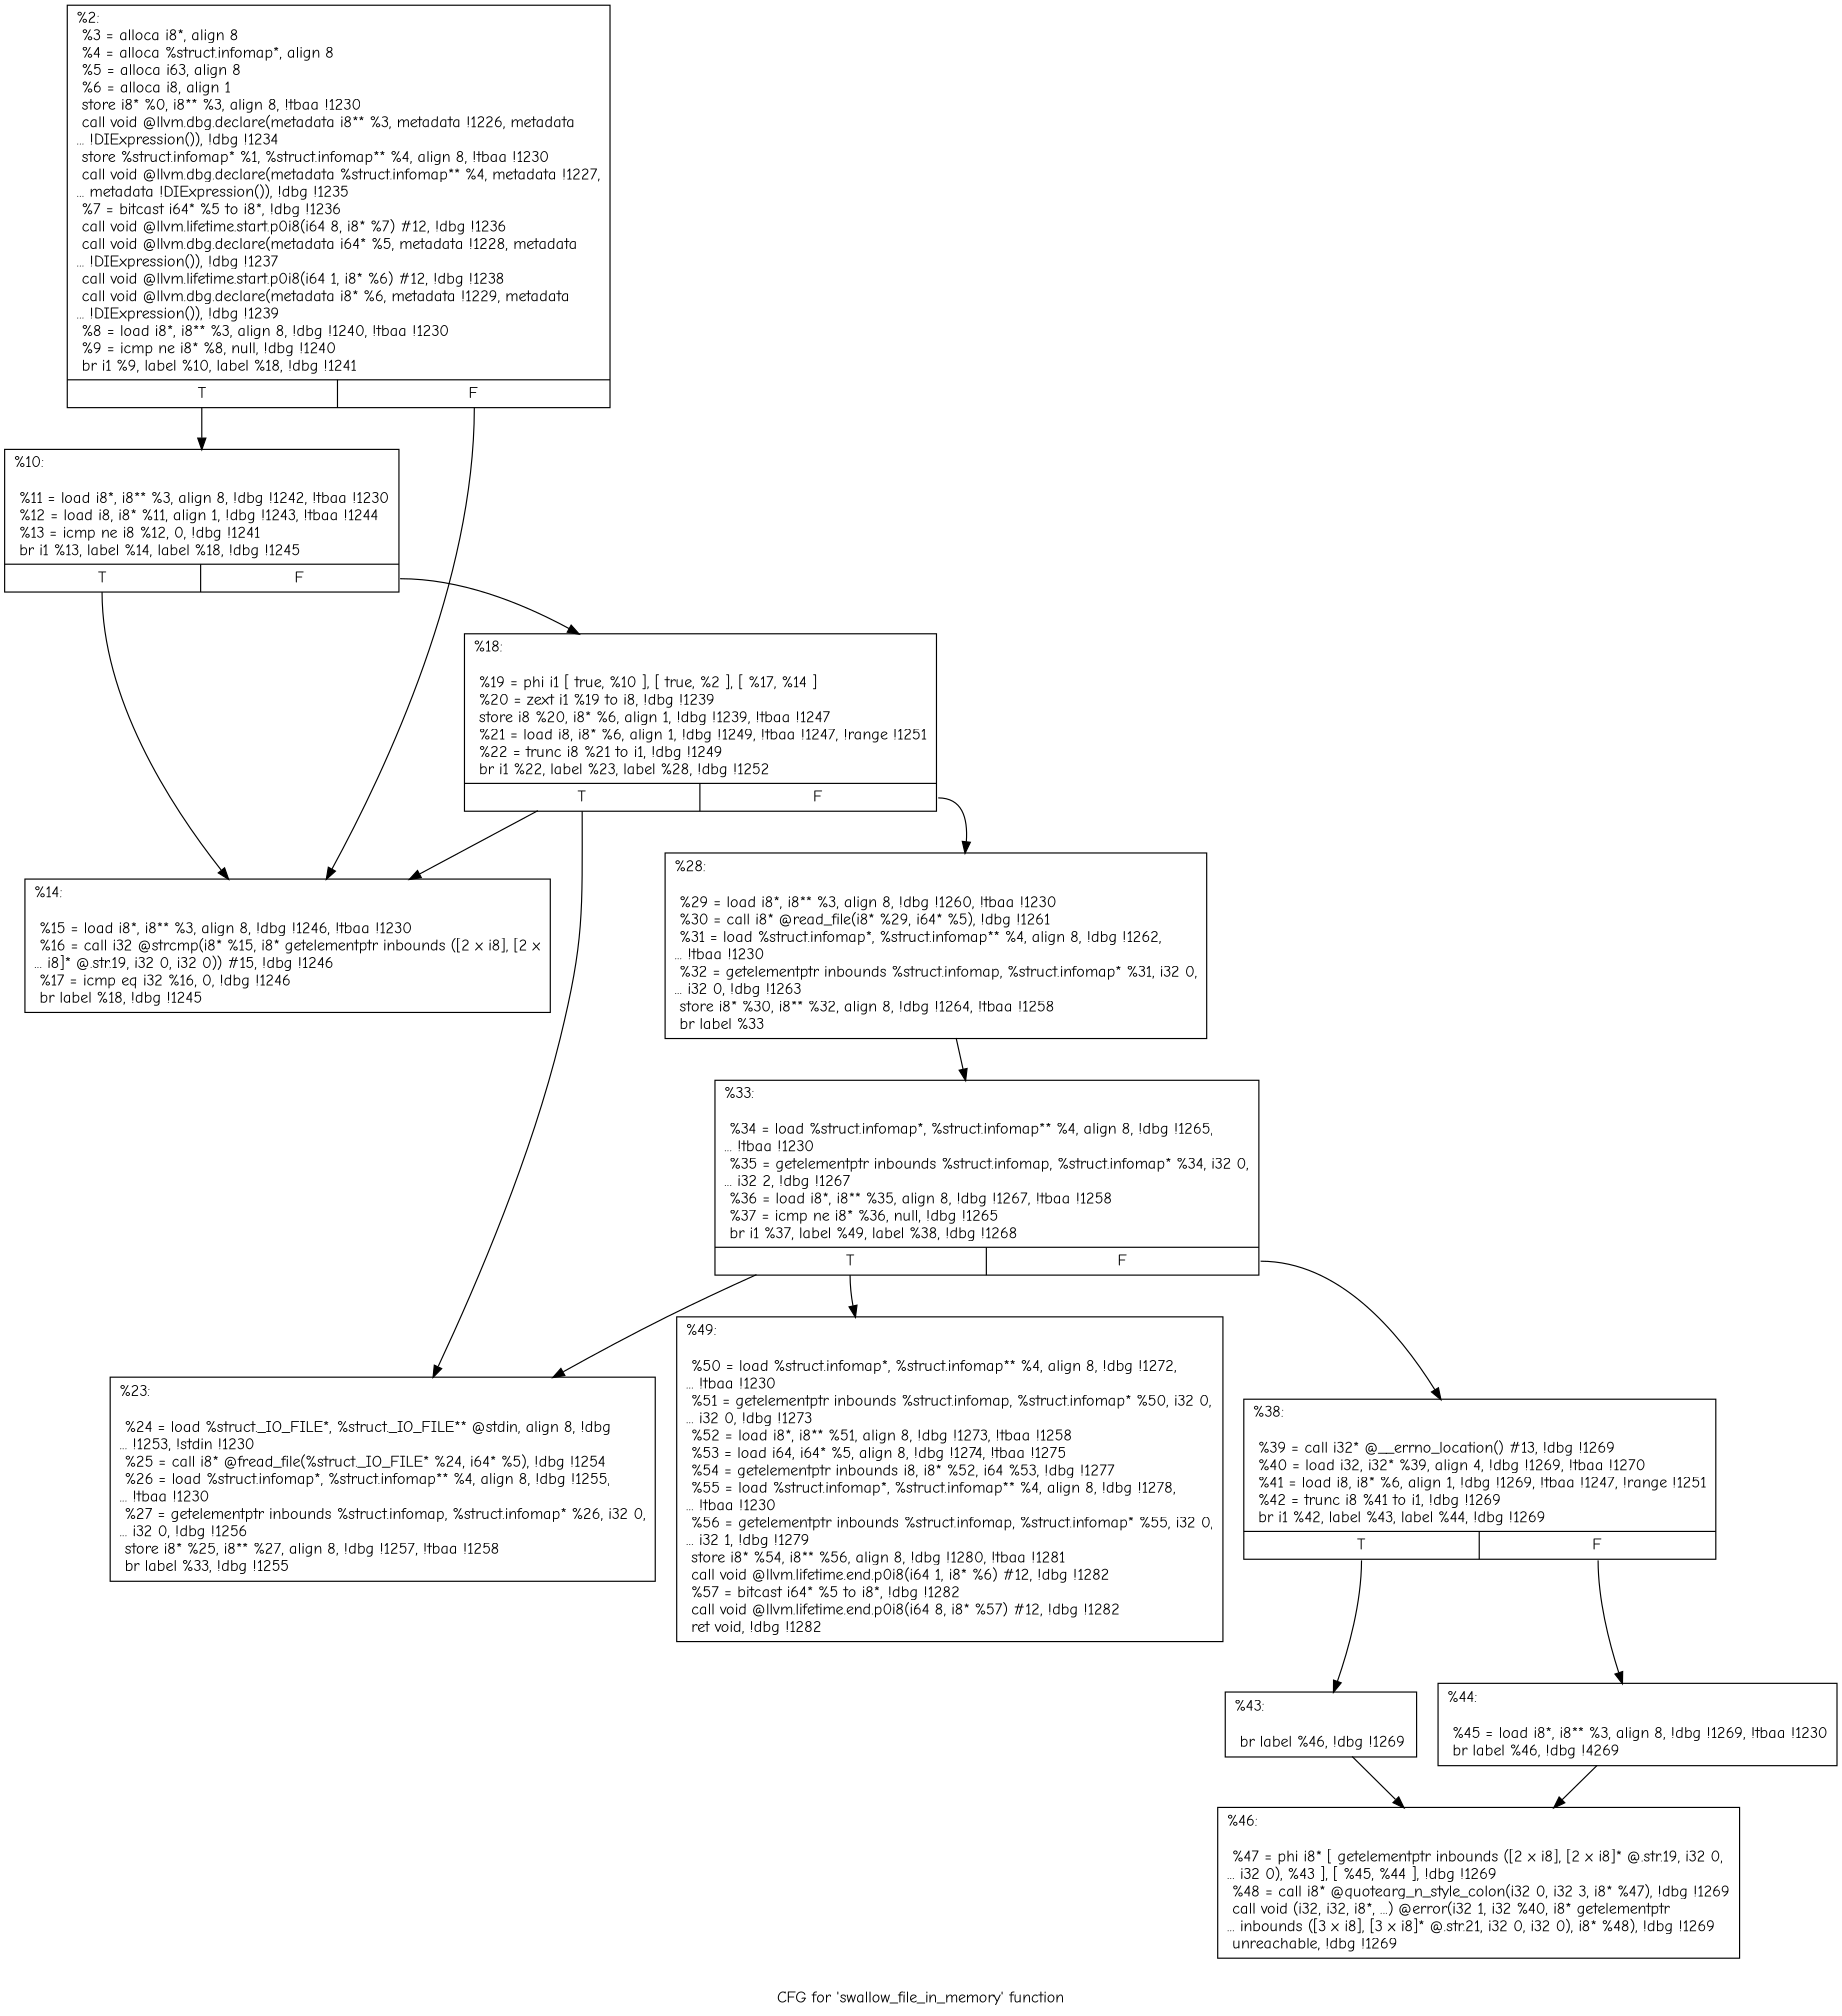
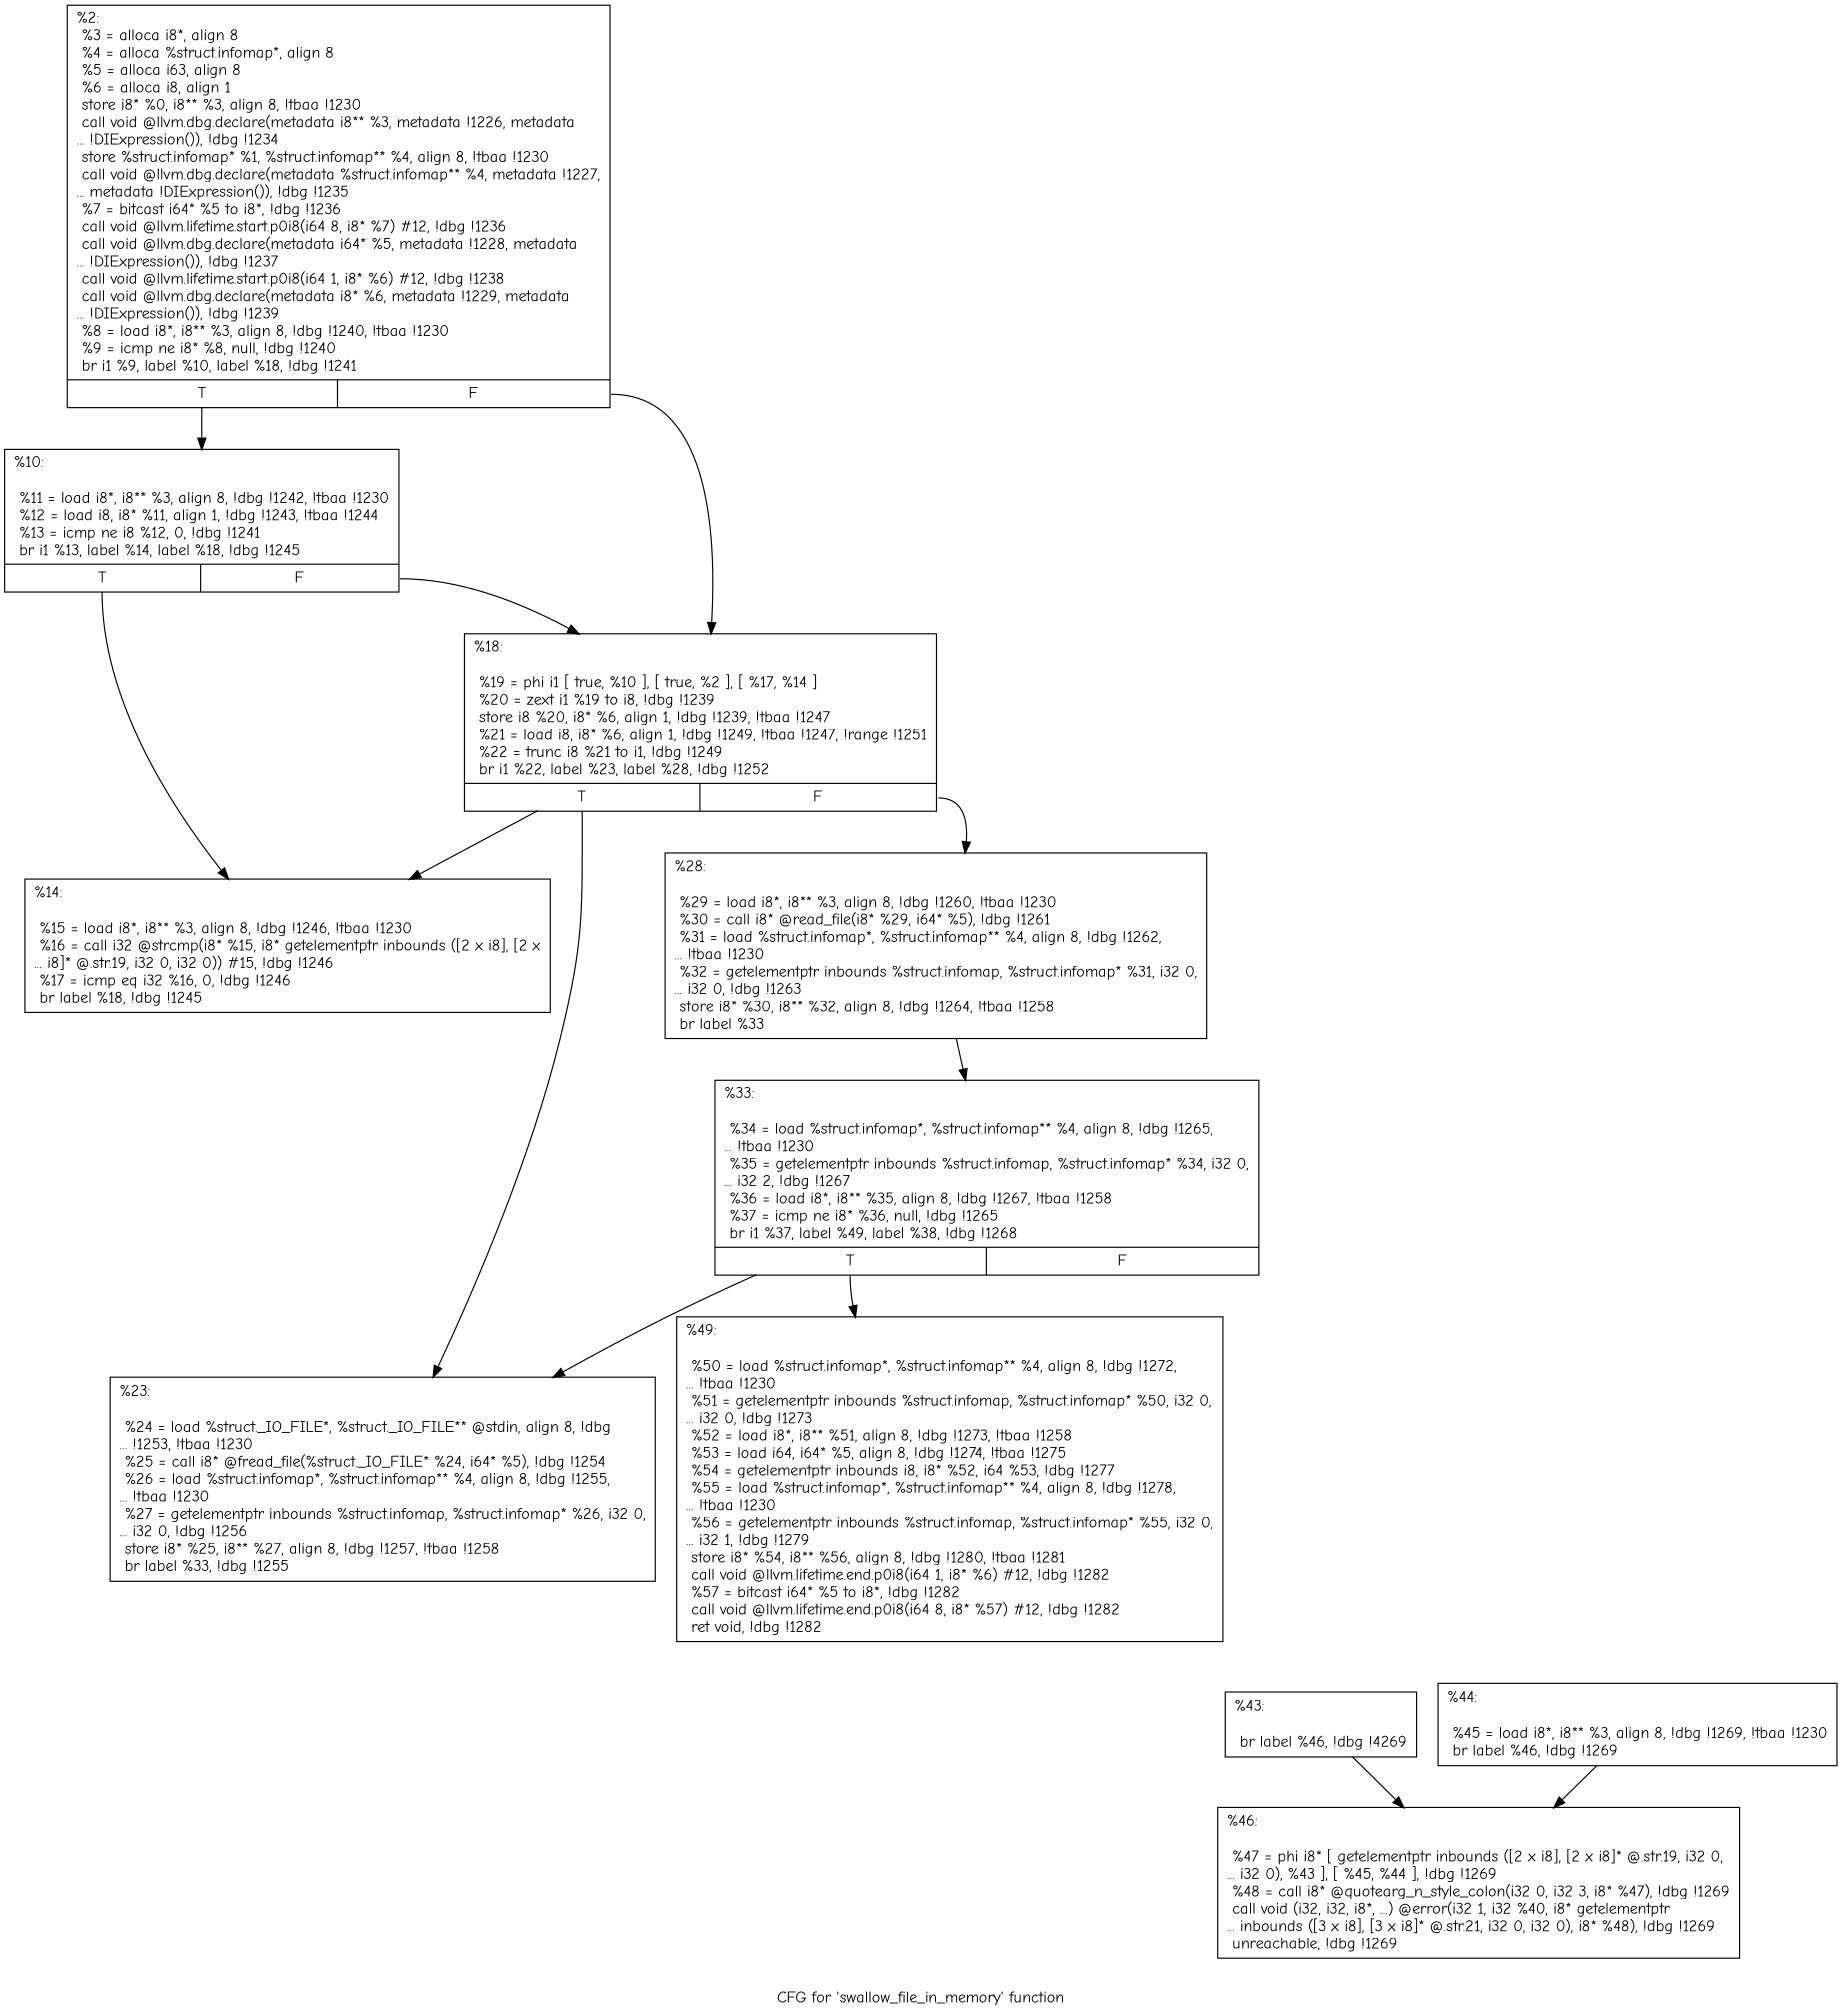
  digraph {
    fontname="Comic Neue"
    label="CFG for 'swallow_file_in_memory' function"
    node [fontname="Comic Neue" shape=record]
    edge [fontname="Comic Neue"]
    n1 [label="{%2:\l  %3 = alloca i8*, align 8\l  %4 = alloca %struct.infomap*, align 8\l  %5 = alloca i63, align 8\l  %6 = alloca i8, align 1\l  store i8* %0, i8** %3, align 8, !tbaa !1230\l  call void @llvm.dbg.declare(metadata i8** %3, metadata !1226, metadata\l... !DIExpression()), !dbg !1234\l  store %struct.infomap* %1, %struct.infomap** %4, align 8, !tbaa !1230\l  call void @llvm.dbg.declare(metadata %struct.infomap** %4, metadata !1227,\l... metadata !DIExpression()), !dbg !1235\l  %7 = bitcast i64* %5 to i8*, !dbg !1236\l  call void @llvm.lifetime.start.p0i8(i64 8, i8* %7) #12, !dbg !1236\l  call void @llvm.dbg.declare(metadata i64* %5, metadata !1228, metadata\l... !DIExpression()), !dbg !1237\l  call void @llvm.lifetime.start.p0i8(i64 1, i8* %6) #12, !dbg !1238\l  call void @llvm.dbg.declare(metadata i8* %6, metadata !1229, metadata\l... !DIExpression()), !dbg !1239\l  %8 = load i8*, i8** %3, align 8, !dbg !1240, !tbaa !1230\l  %9 = icmp ne i8* %8, null, !dbg !1240\l  br i1 %9, label %10, label %18, !dbg !1241\l|{<s0>T|<s1>F}}"]
    n2 [label="{%10:\l\l  %11 = load i8*, i8** %3, align 8, !dbg !1242, !tbaa !1230\l  %12 = load i8, i8* %11, align 1, !dbg !1243, !tbaa !1244\l  %13 = icmp ne i8 %12, 0, !dbg !1241\l  br i1 %13, label %14, label %18, !dbg !1245\l|{<s0>T|<s1>F}}"]
    n3 [label="{%18:\l\l  %19 = phi i1 [ true, %10 ], [ true, %2 ], [ %17, %14 ]\l  %20 = zext i1 %19 to i8, !dbg !1239\l  store i8 %20, i8* %6, align 1, !dbg !1239, !tbaa !1247\l  %21 = load i8, i8* %6, align 1, !dbg !1249, !tbaa !1247, !range !1251\l  %22 = trunc i8 %21 to i1, !dbg !1249\l  br i1 %22, label %23, label %28, !dbg !1252\l|{<s0>T|<s1>F}}"]
    n4 [label="{%14:\l\l  %15 = load i8*, i8** %3, align 8, !dbg !1246, !tbaa !1230\l  %16 = call i32 @strcmp(i8* %15, i8* getelementptr inbounds ([2 x i8], [2 x\l... i8]* @.str.19, i32 0, i32 0)) #15, !dbg !1246\l  %17 = icmp eq i32 %16, 0, !dbg !1246\l  br label %18, !dbg !1245\l}"]
-   n5 [label="{%23:\l\l  %24 = load %struct._IO_FILE*, %struct._IO_FILE** @stdin, align 8, !dbg\l... !1253, !stdin !1230\l  %25 = call i8* @fread_file(%struct._IO_FILE* %24, i64* %5), !dbg !1254\l  %26 = load %struct.infomap*, %struct.infomap** %4, align 8, !dbg !1255,\l... !tbaa !1230\l  %27 = getelementptr inbounds %struct.infomap, %struct.infomap* %26, i32 0,\l... i32 0, !dbg !1256\l  store i8* %25, i8** %27, align 8, !dbg !1257, !tbaa !1258\l  br label %33, !dbg !1255\l}"]
+   n5 [label="{%23:\l\l  %24 = load %struct._IO_FILE*, %struct._IO_FILE** @stdin, align 8, !dbg\l... !1253, !tbaa !1230\l  %25 = call i8* @fread_file(%struct._IO_FILE* %24, i64* %5), !dbg !1254\l  %26 = load %struct.infomap*, %struct.infomap** %4, align 8, !dbg !1255,\l... !tbaa !1230\l  %27 = getelementptr inbounds %struct.infomap, %struct.infomap* %26, i32 0,\l... i32 0, !dbg !1256\l  store i8* %25, i8** %27, align 8, !dbg !1257, !tbaa !1258\l  br label %33, !dbg !1255\l}"]
    n6 [label="{%28:\l\l  %29 = load i8*, i8** %3, align 8, !dbg !1260, !tbaa !1230\l  %30 = call i8* @read_file(i8* %29, i64* %5), !dbg !1261\l  %31 = load %struct.infomap*, %struct.infomap** %4, align 8, !dbg !1262,\l... !tbaa !1230\l  %32 = getelementptr inbounds %struct.infomap, %struct.infomap* %31, i32 0,\l... i32 0, !dbg !1263\l  store i8* %30, i8** %32, align 8, !dbg !1264, !tbaa !1258\l  br label %33\l}"]
    n7 [label="{%33:\l\l  %34 = load %struct.infomap*, %struct.infomap** %4, align 8, !dbg !1265,\l... !tbaa !1230\l  %35 = getelementptr inbounds %struct.infomap, %struct.infomap* %34, i32 0,\l... i32 2, !dbg !1267\l  %36 = load i8*, i8** %35, align 8, !dbg !1267, !tbaa !1258\l  %37 = icmp ne i8* %36, null, !dbg !1265\l  br i1 %37, label %49, label %38, !dbg !1268\l|{<s0>T|<s1>F}}"]
    n8 [label="{%49:\l\l  %50 = load %struct.infomap*, %struct.infomap** %4, align 8, !dbg !1272,\l... !tbaa !1230\l  %51 = getelementptr inbounds %struct.infomap, %struct.infomap* %50, i32 0,\l... i32 0, !dbg !1273\l  %52 = load i8*, i8** %51, align 8, !dbg !1273, !tbaa !1258\l  %53 = load i64, i64* %5, align 8, !dbg !1274, !tbaa !1275\l  %54 = getelementptr inbounds i8, i8* %52, i64 %53, !dbg !1277\l  %55 = load %struct.infomap*, %struct.infomap** %4, align 8, !dbg !1278,\l... !tbaa !1230\l  %56 = getelementptr inbounds %struct.infomap, %struct.infomap* %55, i32 0,\l... i32 1, !dbg !1279\l  store i8* %54, i8** %56, align 8, !dbg !1280, !tbaa !1281\l  call void @llvm.lifetime.end.p0i8(i64 1, i8* %6) #12, !dbg !1282\l  %57 = bitcast i64* %5 to i8*, !dbg !1282\l  call void @llvm.lifetime.end.p0i8(i64 8, i8* %57) #12, !dbg !1282\l  ret void, !dbg !1282\l}"]
-   n9 [label="{%38:\l\l  %39 = call i32* @__errno_location() #13, !dbg !1269\l  %40 = load i32, i32* %39, align 4, !dbg !1269, !tbaa !1270\l  %41 = load i8, i8* %6, align 1, !dbg !1269, !tbaa !1247, !range !1251\l  %42 = trunc i8 %41 to i1, !dbg !1269\l  br i1 %42, label %43, label %44, !dbg !1269\l|{<s0>T|<s1>F}}"]
-   n10 [label="{%43:\l\l  br label %46, !dbg !1269\l}"]
-   n11 [label="{%44:\l\l  %45 = load i8*, i8** %3, align 8, !dbg !1269, !tbaa !1230\l  br label %46, !dbg !4269\l}"]
+   n10 [label="{%43:\l\l  br label %46, !dbg !4269\l}"]
+   n11 [label="{%44:\l\l  %45 = load i8*, i8** %3, align 8, !dbg !1269, !tbaa !1230\l  br label %46, !dbg !1269\l}"]
    n12 [label="{%46:\l\l  %47 = phi i8* [ getelementptr inbounds ([2 x i8], [2 x i8]* @.str.19, i32 0,\l... i32 0), %43 ], [ %45, %44 ], !dbg !1269\l  %48 = call i8* @quotearg_n_style_colon(i32 0, i32 3, i8* %47), !dbg !1269\l  call void (i32, i32, i8*, ...) @error(i32 1, i32 %40, i8* getelementptr\l... inbounds ([3 x i8], [3 x i8]* @.str.21, i32 0, i32 0), i8* %48), !dbg !1269\l  unreachable, !dbg !1269\l}"]
    n1 -> n2 [tailport=s0]
-   n1 -> n4 [tailport=s1]
+   n1 -> n3 [tailport=s1]
    n2 -> n3 [tailport=s1]
    n2 -> n4 [tailport=s0]
    n3 -> n4
    n3 -> n5 [tailport=s0]
    n3 -> n6 [tailport=s1]
    n6 -> n7
    n7 -> n5
    n7 -> n8 [tailport=s0]
-   n7 -> n9 [tailport=s1]
-   n9 -> n10 [tailport=s0]
-   n9 -> n11 [tailport=s1]
    n10 -> n12
    n11 -> n12
  }
